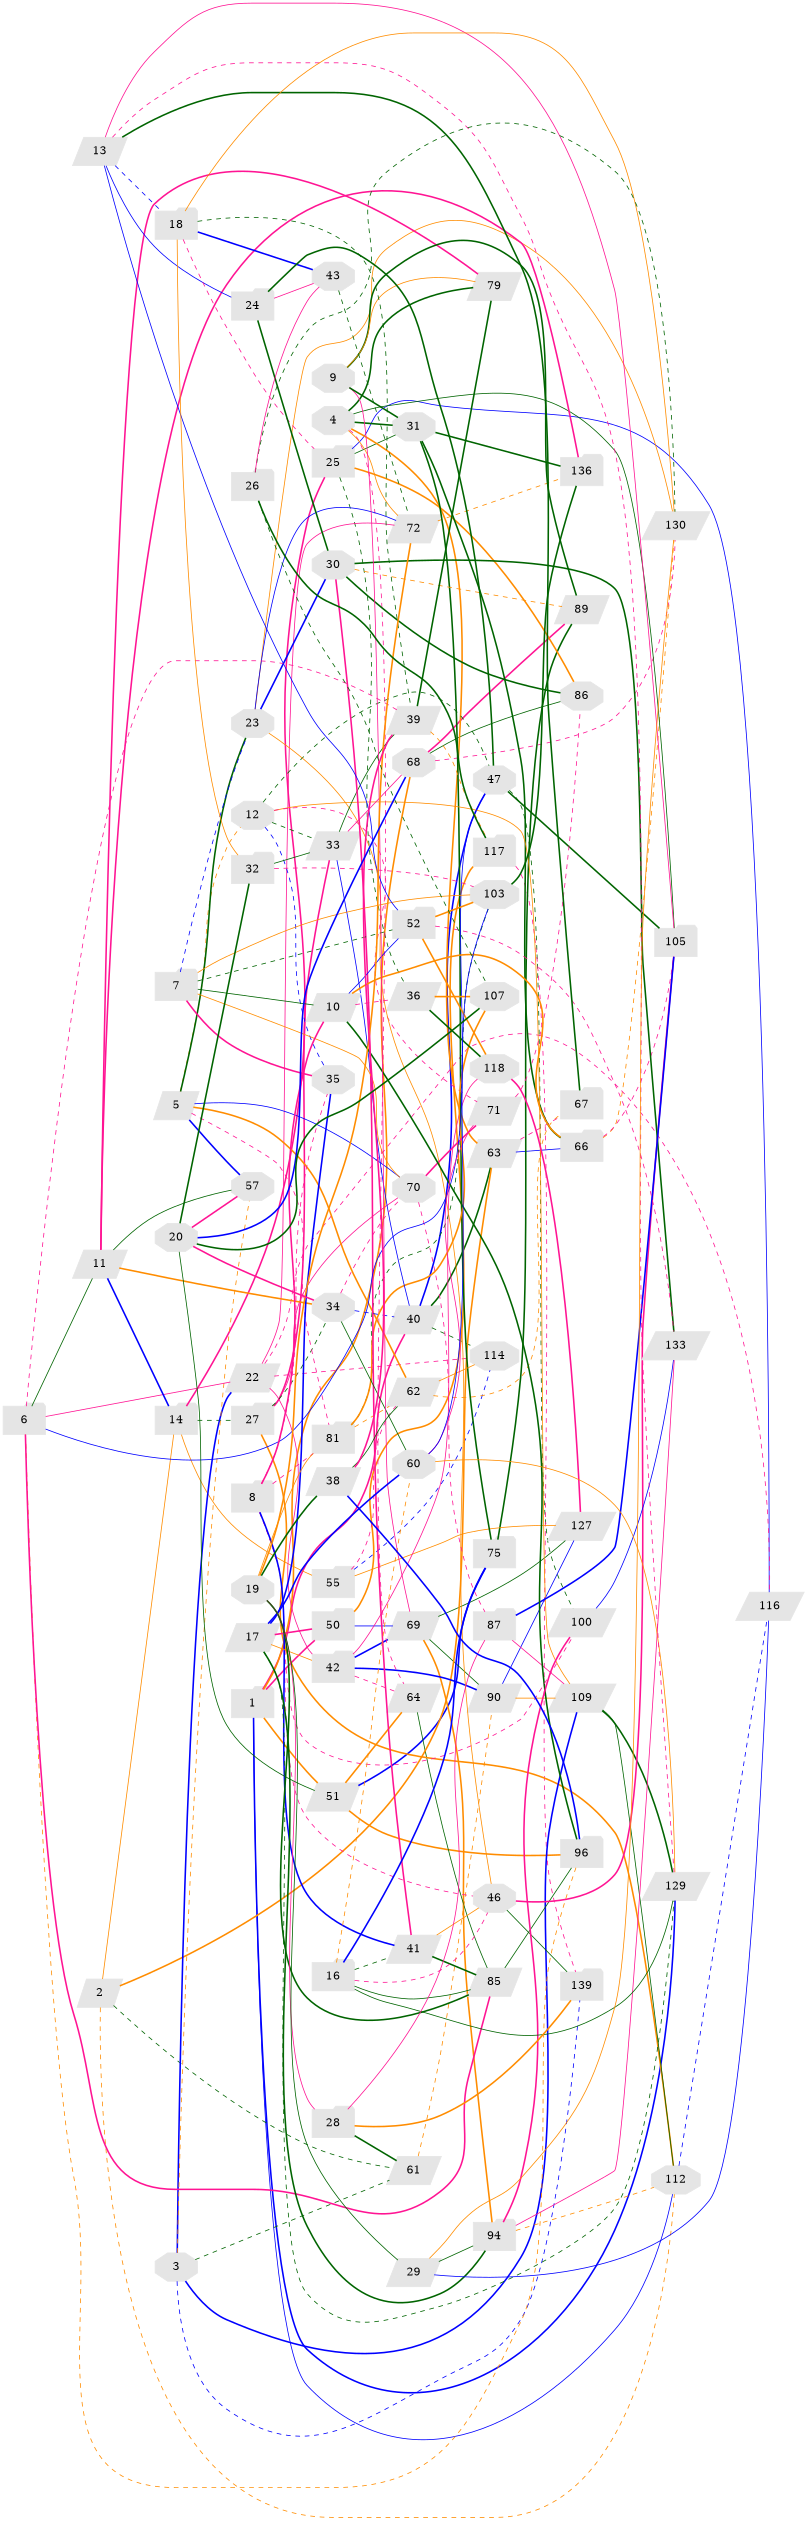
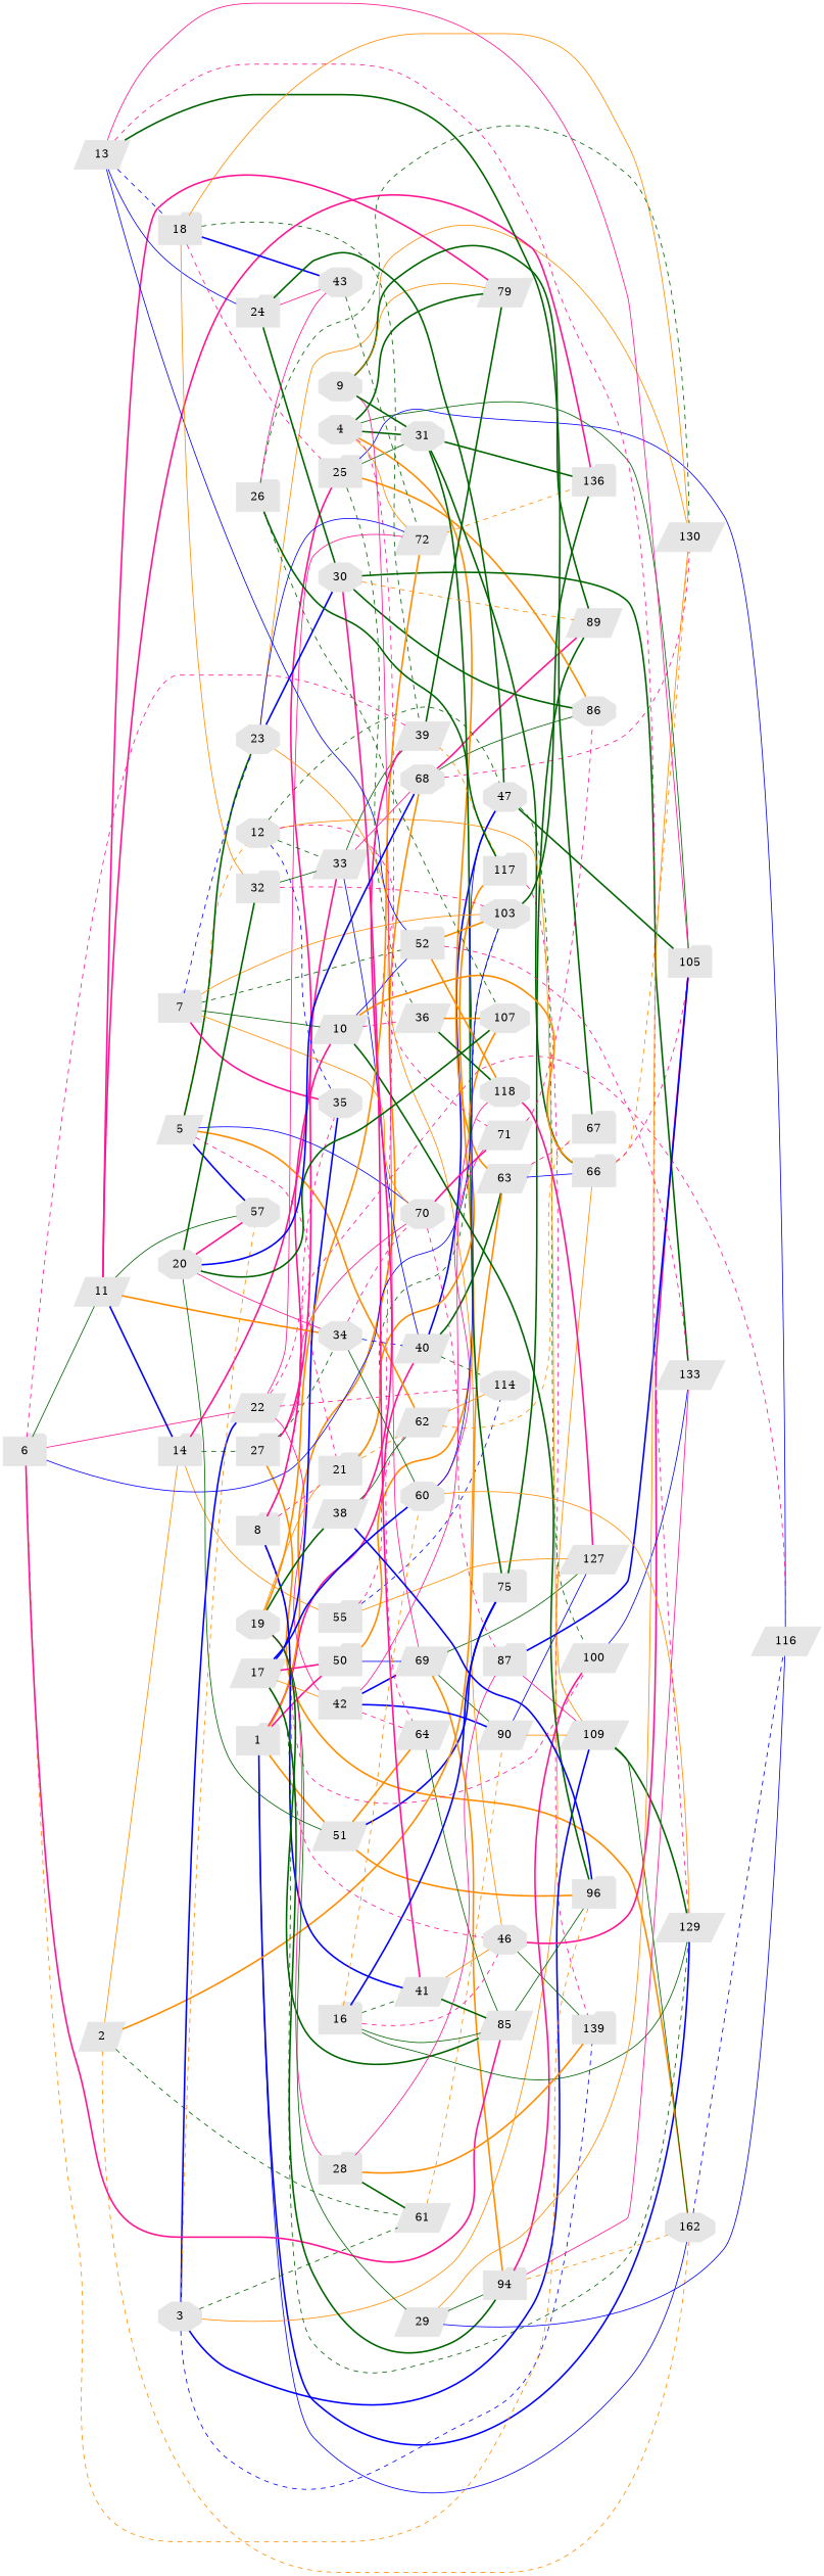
  graph {
    rankdir=LR
    node [color=gray90 shape=parallelogram style=filled]
    edge [color=darkgreen style=bold]
    1 [shape=folder super="+84"]
    40 [super="+80"]
    50 [shape=folder super="+123"]
    51 [super="+125"]
    68 [shape=octagon super="+74"]
-   112 [shape=octagon super="+124"]
+   112 [shape=octagon super="+124" label=162]
    129 [super="+131"]
    63 [super="+104"]
    47 [shape=octagon super="+54"]
    114 [shape=octagon]
    69 [super="+101"]
    117 [shape=folder]
    64
    96 [shape=folder super="+138"]
    75 [shape=folder]
    89
    130 [super="+132"]
    86 [shape=octagon]
    116
    14 [shape=folder super="+45"]
    25 [shape=folder super="+82"]
    27 [shape=folder super="+58"]
    55 [shape=folder]
    2
    61
    90 [super="+93"]
    66 [shape=folder super="+95"]
    67 [shape=folder]
    3 [shape=octagon super="+48"]
    22 [super="+56"]
    57 [shape=octagon]
    109 [super="+121"]
    139 [shape=folder]
    72 [super="+106"]
    42 [shape=folder super="+122"]
    105 [shape=folder super="+115"]
    4 [shape=octagon super="+137"]
    31 [shape=octagon super="+53"]
    79
    136 [shape=folder]
    85 [super="+113"]
    5 [super="+111"]
    12 [shape=octagon super="+91"]
-   21 [shape=folder super="+37" label=81]
+   21 [shape=folder super="+37"]
    23 [shape=octagon super="+65"]
    62 [super="+110"]
    70 [shape=octagon super="+120"]
    35 [shape=octagon]
    33 [super="+134"]
    71
    103 [shape=octagon super="+108"]
    107 [shape=octagon]
    46 [shape=octagon super="+135"]
    30 [shape=octagon super="+128"]
    87 [shape=folder]
    6 [shape=folder super="+126"]
    11 [super="+119"]
    39 [super="+59"]
    34 [shape=octagon super="+73"]
    100
    7 [shape=folder super="+76"]
    10 [super="+49"]
    52 [shape=folder super="+83"]
    36
    133
    118 [shape=octagon]
    8 [shape=folder super="+77"]
    41 [super="+98"]
    9 [shape=octagon]
    94 [shape=folder super="+97"]
    127
    60 [shape=octagon super="+102"]
    13 [super="+15"]
    18 [shape=folder super="+81"]
    24 [shape=folder]
    32 [shape=folder]
    43 [shape=octagon]
    16 [shape=folder super="+78"]
    17 [super="+92"]
    19 [shape=octagon super="+99"]
    28 [shape=folder]
    29
    38
    20 [shape=octagon super="+44"]
    26 [shape=folder]
    1 -- 40 [color=deeppink]
    1 -- 50 [color=deeppink]
    1 -- 51 [color=darkorange]
    1 -- 68 [color=darkorange]
    1 -- 112 [color=blue style=solid]
    1 -- 129 [color=blue]
    40 -- 63
    40 -- 47 [color=blue]
    40 -- 114 [style=dashed]
    50 -- 69 [color=blue style=solid]
    50 -- 117 [color=darkorange]
    51 -- 64 [color=darkorange]
    51 -- 96 [color=darkorange]
    51 -- 75 [color=blue]
    68 -- 89 [color=deeppink]
    68 -- 130 [color=deeppink style=dashed]
    68 -- 86 [style=solid]
    112 -- 116 [color=blue style=dashed]
    63 -- 66 [color=blue style=solid]
    63 -- 67 [color=deeppink style=dashed weight=2]
    47 -- 105
    47 -- 100 [style=dashed]
    69 -- 90 [style=solid]
    69 -- 94 [color=darkorange]
    69 -- 127 [style=solid]
    117 -- 139 [color=deeppink style=dashed]
    64 -- 85 [style=solid]
    75 -- 89
    14 -- 25 [color=deeppink]
    14 -- 27 [style=dashed weight=2]
    14 -- 55 [color=darkorange style=solid]
    25 -- 86 [color=darkorange]
    25 -- 116 [color=blue style=solid]
    25 -- 31 [style=solid]
    25 -- 36 [style=dashed]
    27 -- 112 [color=darkorange]
    27 -- 70 [color=deeppink style=solid]
    27 -- 33 [color=deeppink]
    27 -- 34 [style=dashed]
    55 -- 114 [color=blue style=dashed]
    55 -- 62 [color=deeppink style=dashed]
    55 -- 127 [color=darkorange style=solid]
    2 -- 112 [color=darkorange style=dashed]
    2 -- 63 [color=darkorange]
    2 -- 14 [color=darkorange style=solid]
    2 -- 61 [style=dashed]
    61 -- 90 [color=darkorange style=dashed]
    90 -- 109 [color=darkorange style=solid]
    90 -- 127 [color=blue style=solid]
    66 -- 130 [color=darkorange style=dashed]
    66 -- 105 [color=deeppink style=dashed]
    3 -- 61 [style=dashed]
+   3 -- 66 [color=darkorange style=solid]
    3 -- 22 [color=blue]
    3 -- 57 [color=darkorange style=dashed]
    3 -- 109 [color=blue]
    3 -- 139 [color=blue style=dashed]
    22 -- 114 [color=deeppink style=dashed]
    22 -- 116 [color=deeppink style=dashed]
    22 -- 72 [color=deeppink style=solid]
    22 -- 42 [color=deeppink style=solid]
    109 -- 112 [style=solid]
    109 -- 129
    72 -- 136 [color=darkorange style=dashed]
    42 -- 69 [color=blue]
    42 -- 64 [color=deeppink style=dashed]
    42 -- 90 [color=blue]
    42 -- 118 [color=deeppink style=solid]
    4 -- 63 [color=darkorange]
    4 -- 64 [color=deeppink style=dashed]
    4 -- 72 [color=darkorange style=solid]
    4 -- 105 [style=solid]
    4 -- 31
    4 -- 79
    31 -- 75
    31 -- 66
    31 -- 136
    85 -- 96 [style=solid]
    5 -- 57 [color=blue]
    5 -- 12 [color=darkorange style=dashed]
    5 -- 21 [color=deeppink style=dashed]
    5 -- 23
    5 -- 62 [color=darkorange]
    5 -- 70 [color=blue style=solid]
    12 -- 47 [style=dashed]
    12 -- 109 [color=darkorange style=solid]
    12 -- 35 [color=blue style=dashed]
    12 -- 33 [style=dashed]
    12 -- 71 [color=deeppink style=dashed]
    21 -- 62 [color=darkorange style=dashed]
    21 -- 103 [style=dashed]
    21 -- 107 [color=darkorange]
    23 -- 130 [color=darkorange style=solid]
    23 -- 72 [color=blue style=solid]
    23 -- 46 [color=darkorange style=solid]
    23 -- 30 [color=blue]
    62 -- 114 [color=darkorange style=solid]
    62 -- 67 [color=darkorange style=dashed]
    70 -- 71 [color=deeppink]
    70 -- 87 [color=deeppink style=dashed]
    33 -- 40 [color=blue style=solid]
    33 -- 68 [color=deeppink style=solid]
    33 -- 39 [style=solid]
    71 -- 86 [color=deeppink style=dashed]
    103 -- 136
    46 -- 139 [style=solid]
    46 -- 105 [color=deeppink]
    30 -- 89 [color=darkorange style=dashed]
    30 -- 86
    30 -- 133
    30 -- 41 [color=deeppink]
    87 -- 109 [color=deeppink style=solid]
    87 -- 105 [color=blue]
    6 -- 47 [color=blue style=solid]
    6 -- 96 [color=darkorange style=dashed]
    6 -- 22 [color=deeppink style=solid]
    6 -- 85 [color=deeppink]
    6 -- 11 [style=solid]
    6 -- 39 [color=deeppink style=dashed]
    11 -- 14 [color=blue]
    11 -- 57 [style=solid]
    11 -- 79 [color=deeppink]
    11 -- 136 [color=deeppink]
    11 -- 34 [color=darkorange]
    39 -- 117 [color=darkorange style=dashed]
    39 -- 79
    34 -- 40 [color=blue style=dashed]
    34 -- 70 [color=deeppink style=dashed]
    34 -- 60 [style=solid]
    100 -- 133 [color=blue style=solid]
    7 -- 23 [color=blue style=dashed]
    7 -- 70 [color=darkorange style=solid]
    7 -- 35 [color=deeppink]
    7 -- 103 [color=darkorange style=solid]
    7 -- 10 [style=solid]
    7 -- 52 [style=dashed]
    10 -- 96
    10 -- 66 [color=darkorange]
    10 -- 52 [color=blue style=solid]
    10 -- 36 [color=deeppink style=dashed]
    52 -- 103 [color=darkorange]
    52 -- 133 [color=deeppink style=dashed]
    52 -- 118 [color=darkorange]
    36 -- 107 [color=darkorange]
    36 -- 118
    118 -- 127 [color=deeppink]
    8 -- 21 [color=deeppink style=dashed]
    8 -- 35 [color=deeppink style=dashed]
    8 -- 46 [color=deeppink style=dashed]
    8 -- 100 [color=deeppink style=dashed]
    8 -- 10 [color=deeppink]
    8 -- 41 [color=blue]
    41 -- 85
    41 -- 46 [color=darkorange style=solid]
    9 -- 69 [color=deeppink style=solid]
    9 -- 89
    9 -- 31
    9 -- 79 [color=darkorange style=solid]
    94 -- 112 [color=darkorange style=dashed]
    94 -- 100 [color=deeppink]
    94 -- 133 [color=deeppink style=solid]
    60 -- 129 [color=darkorange style=solid]
    60 -- 71 [color=deeppink style=solid]
    60 -- 103 [color=blue style=solid]
    13 -- 129 [color=deeppink style=dashed]
    13 -- 67
    13 -- 105 [color=deeppink style=solid]
    13 -- 52 [color=blue style=solid]
    13 -- 18 [color=blue style=dashed]
    13 -- 24 [color=blue style=solid]
    18 -- 130 [color=darkorange style=solid]
    18 -- 25 [color=deeppink style=dashed]
    18 -- 39 [style=dashed]
    18 -- 32 [color=darkorange style=solid]
    18 -- 43 [color=blue]
    24 -- 47
    24 -- 30
    24 -- 43 [color=deeppink style=solid]
    32 -- 33 [style=solid]
    32 -- 103 [color=deeppink style=dashed]
    43 -- 72 [style=dashed]
    16 -- 129 [style=solid]
    16 -- 75 [color=blue]
    16 -- 85 [style=solid]
    16 -- 46 [color=deeppink style=dashed]
    16 -- 41 [style=dashed]
    16 -- 60 [color=darkorange style=dashed]
    17 -- 50 [color=deeppink]
    17 -- 129 [style=dashed]
    17 -- 42 [color=darkorange style=solid]
    17 -- 35 [color=blue]
    17 -- 94
    17 -- 60 [color=blue]
    19 -- 72 [color=darkorange]
    19 -- 85
    19 -- 21 [color=darkorange style=solid]
    19 -- 28 [color=deeppink style=solid]
    19 -- 29 [style=solid]
    19 -- 38
    28 -- 61
    28 -- 139 [color=darkorange]
    28 -- 87 [color=deeppink style=solid]
    29 -- 130 [color=darkorange style=solid]
    29 -- 116 [color=blue style=solid]
    29 -- 94 [style=solid]
    38 -- 96 [color=blue]
    38 -- 62 [style=solid]
    38 -- 39 [color=deeppink]
    20 -- 51 [style=solid]
    20 -- 68 [color=blue]
    20 -- 57 [color=deeppink]
    20 -- 107
-   20 -- 34 [color=deeppink]
+   20 -- 34 [color=deeppink style=solid]
    20 -- 32
    26 -- 117
    26 -- 130 [style=dashed]
    26 -- 107 [style=dashed]
    26 -- 43 [color=deeppink style=solid]
  }
